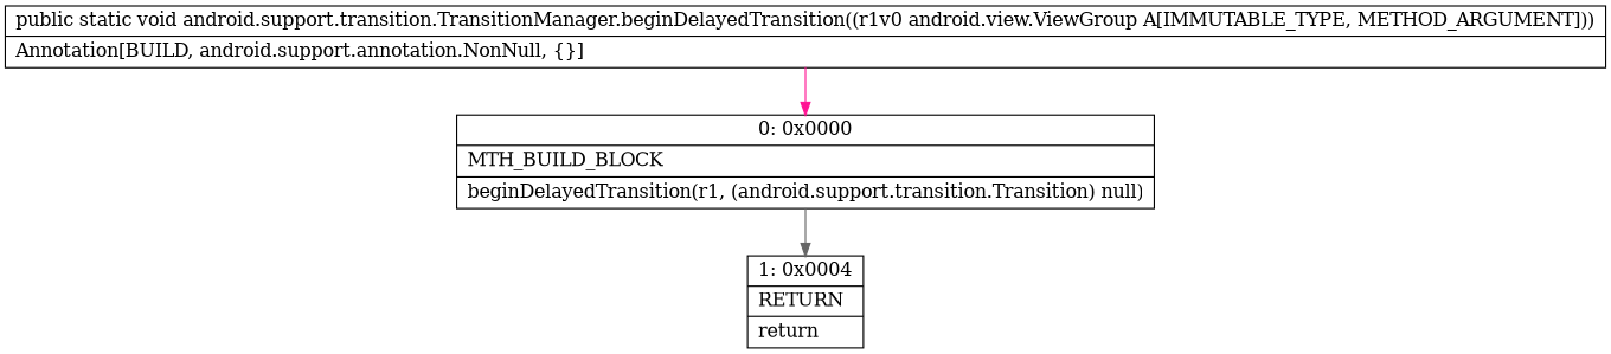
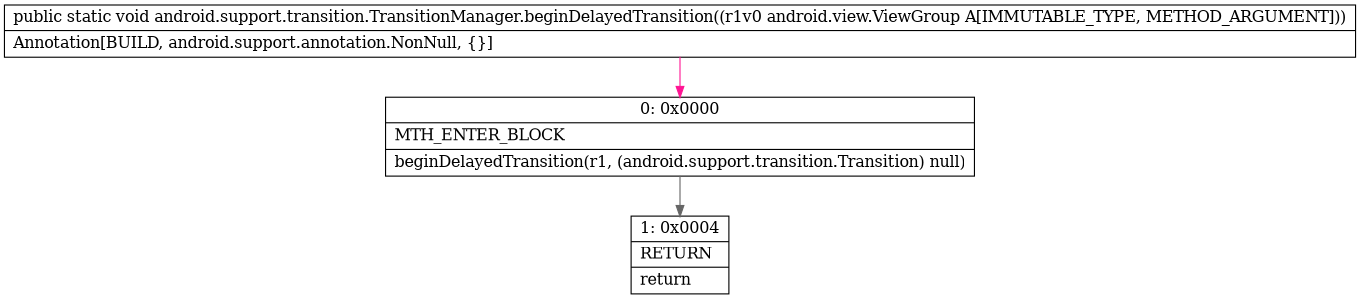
  digraph {
    node [shape=record]
-   n1 [label="{0\:\ 0x0000|MTH_BUILD_BLOCK\l|beginDelayedTransition(r1, (android.support.transition.Transition) null)\l}"]
+   n1 [label="{0\:\ 0x0000|MTH_ENTER_BLOCK\l|beginDelayedTransition(r1, (android.support.transition.Transition) null)\l}"]
    n2 [label="{1\:\ 0x0004|RETURN\l|return\l}"]
    n3 [label="{public static void android.support.transition.TransitionManager.beginDelayedTransition((r1v0 android.view.ViewGroup A[IMMUTABLE_TYPE, METHOD_ARGUMENT]))  | Annotation[BUILD, android.support.annotation.NonNull, \{\}]\l}"]
    n1 -> n2 [color=gray40]
    n3 -> n1 [color=deeppink]
  }
